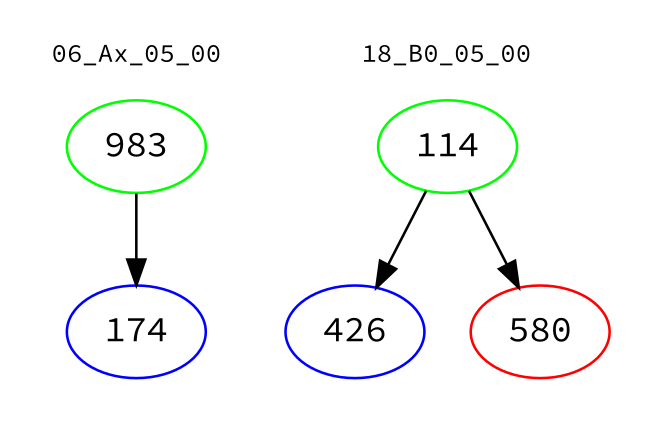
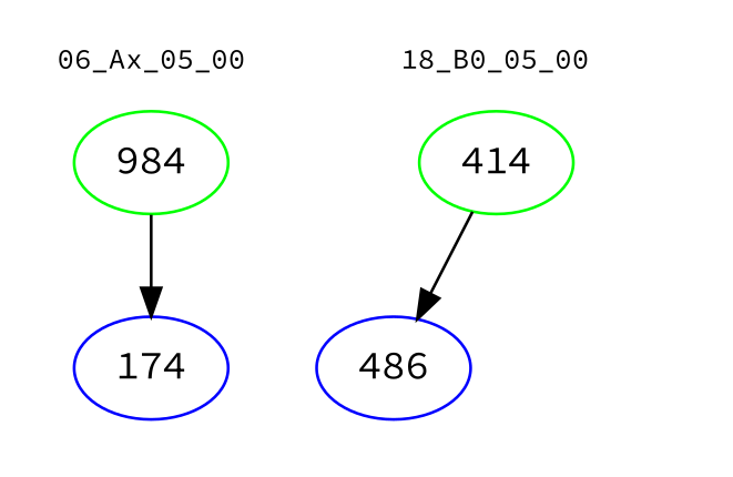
  digraph {
    fontname="Source Code Pro"
    node [color=green fontname="Source Code Pro"]
    edge [color=black fontname="Source Code Pro"]
-   n1 [label=983]
+   n1 [label=984]
    n2 [color=blue label=174]
-   n3 [label=114]
-   n4 [color=blue label=426]
-   n5 [color=red label=580]
+   n3 [label=414]
+   n4 [color=blue label=486]
    subgraph cluster_1 {
      color=white
      fontsize=10
      label="06_Ax_05_00"
      n1
      n2
    }
    subgraph cluster_2 {
      color=white
      fontsize=10
      label="18_B0_05_00"
      n3
      n4
-     n5
    }
    n1 -> n2
    n3 -> n4
-   n3 -> n5
  }
